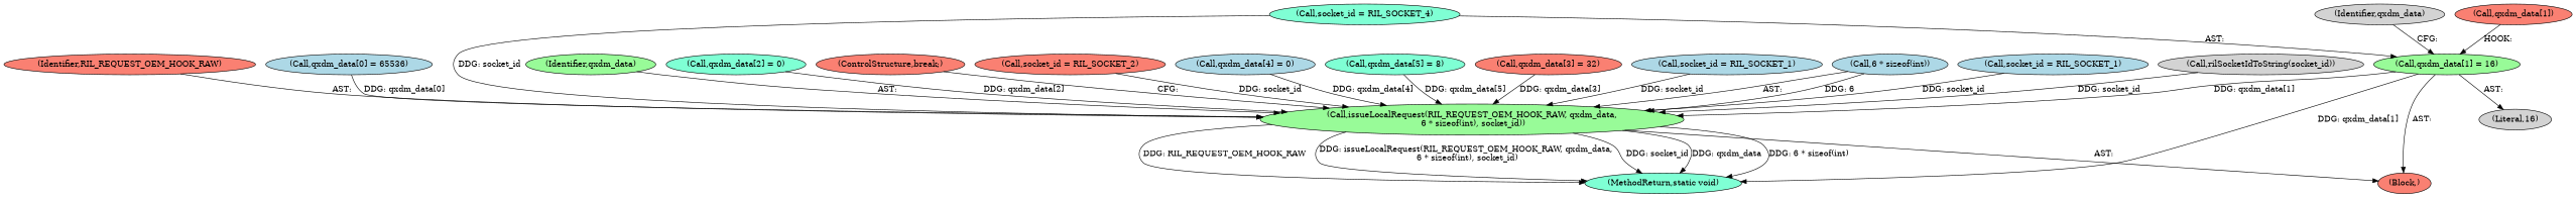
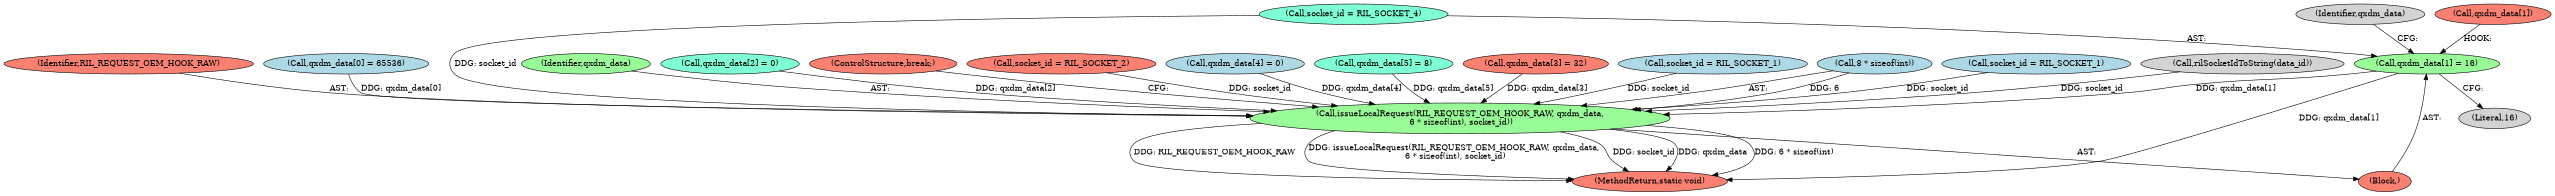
  digraph {
    node [fillcolor=salmon style=filled]
    n1 [fillcolor=palegreen label="(Call,qxdm_data[1] = 16)"]
    n2 [fillcolor=palegreen label="(Call,issueLocalRequest(RIL_REQUEST_OEM_HOOK_RAW, qxdm_data,\n 6 * sizeof(int), socket_id))"]
    n3 [label="(Block,)"]
    n4 [fillcolor=lightgrey label="(Literal,16)"]
-   n5 [fillcolor=aquamarine label="(MethodReturn,static void)"]
-   n6 [fillcolor=lightgrey label="(Call,rilSocketIdToString(socket_id))"]
+   n5 [label="(MethodReturn,static void)"]
+   n6 [fillcolor=lightgrey label="(Call,rilSocketIdToString(data_id))"]
    n7 [label="(Identifier,RIL_REQUEST_OEM_HOOK_RAW)"]
    n8 [fillcolor=lightblue label="(Call,qxdm_data[0] = 65536)"]
    n9 [label="(Call,qxdm_data[1])"]
-   n10 [fillcolor=lightblue label="(Call,6 * sizeof(int))"]
+   n10 [fillcolor=lightblue label="(Call,8 * sizeof(int))"]
    n11 [fillcolor=lightblue label="(Call,qxdm_data[4] = 0)"]
    n12 [fillcolor=aquamarine label="(Call,qxdm_data[5] = 8)"]
    n13 [label="(Call,qxdm_data[3] = 32)"]
    n14 [fillcolor=lightblue label="(Call,socket_id = RIL_SOCKET_1)"]
    n15 [fillcolor=lightblue label="(Call,socket_id = RIL_SOCKET_1)"]
    n16 [fillcolor=lightgrey label="(Identifier,qxdm_data)"]
    n17 [fillcolor=aquamarine label="(Call,socket_id = RIL_SOCKET_4)"]
    n18 [fillcolor=palegreen label="(Identifier,qxdm_data)"]
    n19 [fillcolor=aquamarine label="(Call,qxdm_data[2] = 0)"]
    n20 [label="(ControlStructure,break;)"]
    n21 [label="(Call,socket_id = RIL_SOCKET_2)"]
    n1 -> n2 [label="DDG: qxdm_data[1]"]
-   n1 -> n3 [label="AST: "]
-   n1 -> n4 [label="AST: "]
+   n3 -> n1 [label="AST: "]
+   n1 -> n4 [label="CFG: "]
    n1 -> n5 [label="DDG: qxdm_data[1]"]
    n2 -> n3 [label="AST: "]
    n2 -> n5 [label="DDG: RIL_REQUEST_OEM_HOOK_RAW"]
    n2 -> n5 [label="DDG: issueLocalRequest(RIL_REQUEST_OEM_HOOK_RAW, qxdm_data,\n 6 * sizeof(int), socket_id)"]
    n2 -> n5 [label="DDG: socket_id"]
    n2 -> n5 [label="DDG: qxdm_data"]
    n2 -> n5 [label="DDG: 6 * sizeof(int)"]
    n6 -> n2 [label="DDG: socket_id"]
    n7 -> n2 [label="AST: "]
    n8 -> n2 [label="DDG: qxdm_data[0]"]
    n9 -> n1 [label="HOOK: "]
    n10 -> n2 [label="AST: "]
    n10 -> n2 [label="DDG: 6"]
    n11 -> n2 [label="DDG: qxdm_data[4]"]
    n12 -> n2 [label="DDG: qxdm_data[5]"]
    n13 -> n2 [label="DDG: qxdm_data[3]"]
    n14 -> n2 [label="DDG: socket_id"]
    n15 -> n2 [label="DDG: socket_id"]
    n16 -> n1 [label="CFG: "]
    n17 -> n1 [label="AST: "]
    n17 -> n2 [label="DDG: socket_id"]
    n18 -> n2 [label="AST: "]
    n19 -> n2 [label="DDG: qxdm_data[2]"]
    n20 -> n2 [label="CFG: "]
    n21 -> n2 [label="DDG: socket_id"]
  }
